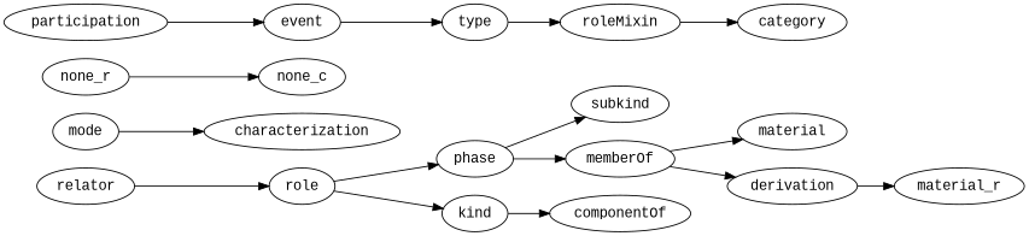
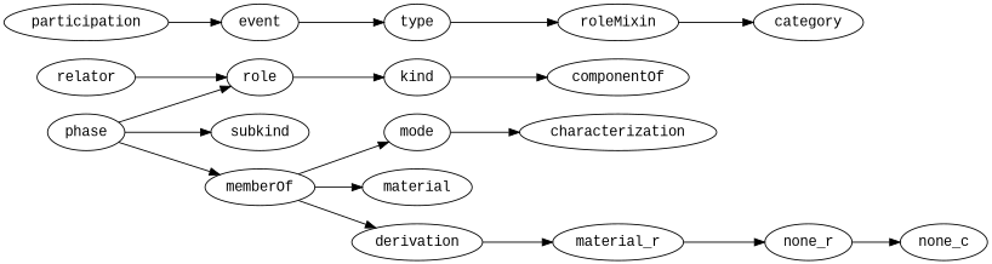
  strict digraph {
    fontname="Liberation Mono"
    rankdir=LR
    node [fontname="Liberation Mono"]
    edge [fontname="Liberation Mono"]
    relator
    role
    phase
    kind
    subkind
    memberOf
    componentOf
    mode
    material
    derivation
    characterization
    n12 [label=material_r]
    none_r
    participation
    event
    type
    roleMixin
    category
    none_c
    relator -> role
-   role -> phase
+   phase -> role
    role -> kind
    phase -> subkind
    phase -> memberOf
    kind -> componentOf
+   memberOf -> mode
    memberOf -> material
    memberOf -> derivation
    mode -> characterization
    derivation -> n12
+   n12 -> none_r
    none_r -> none_c
    participation -> event
    event -> type
    type -> roleMixin
    roleMixin -> category
  }
